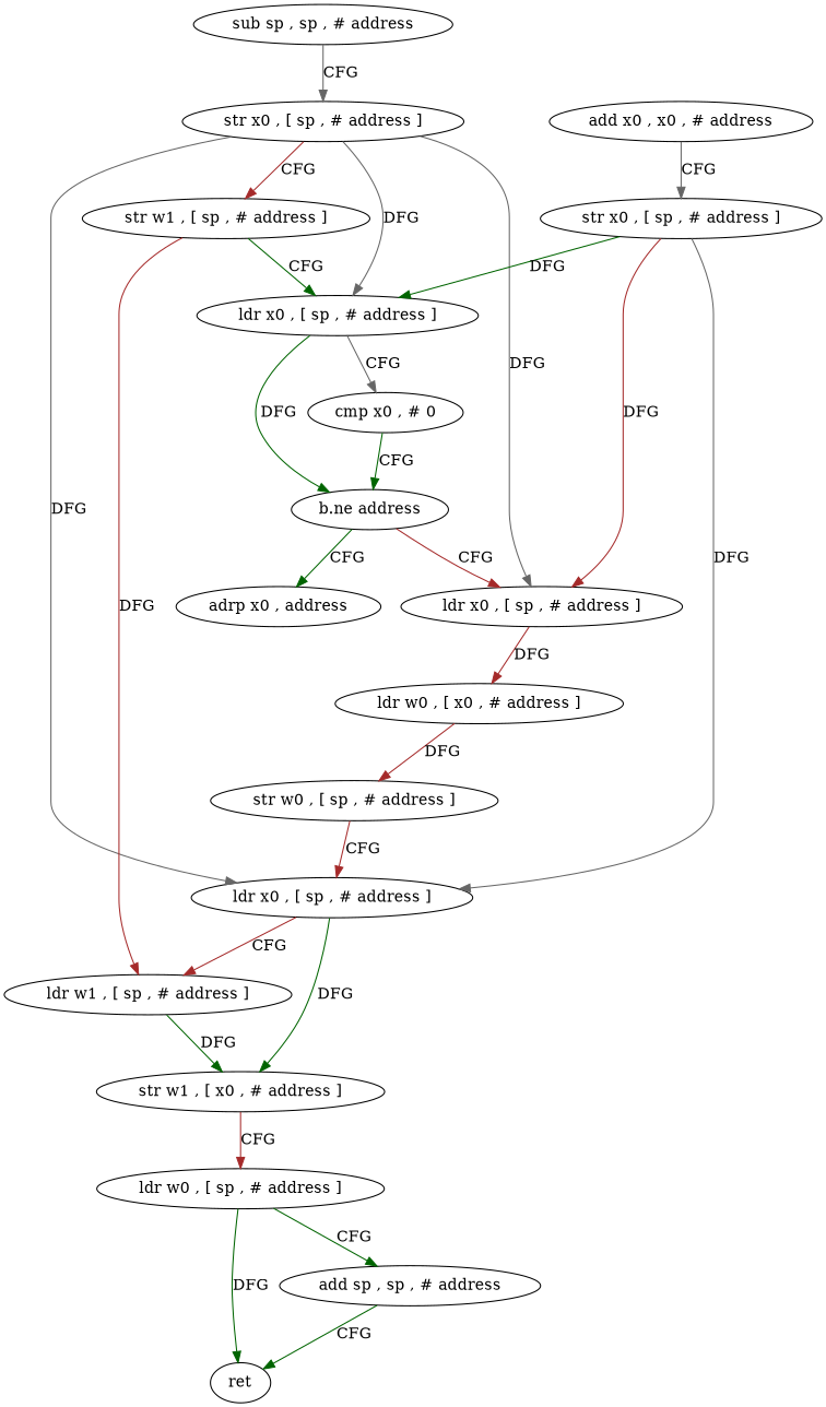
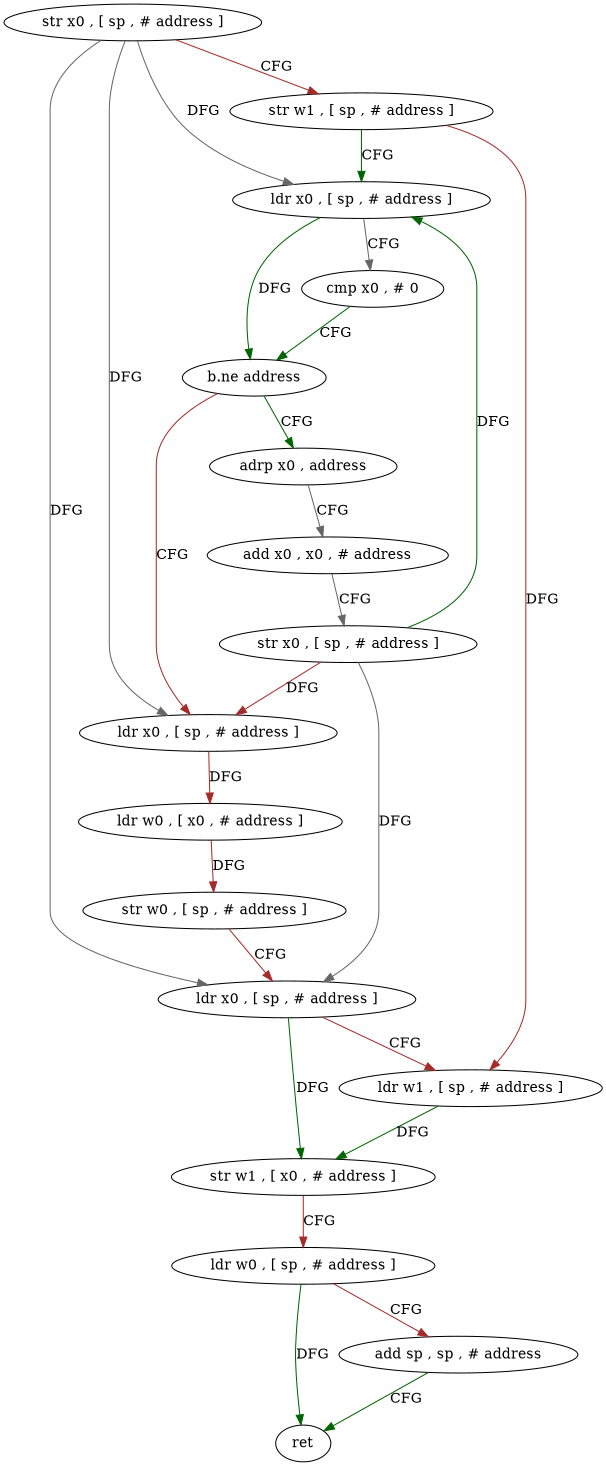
  digraph {
    edge [color=brown]
-   n1 [label="sub sp , sp , # address"]
    n2 [label="str x0 , [ sp , # address ]"]
    n3 [label="str w1 , [ sp , # address ]"]
    n4 [label="ldr x0 , [ sp , # address ]"]
    n5 [label="ldr x0 , [ sp , # address ]"]
    n6 [label="ldr x0 , [ sp , # address ]"]
    n7 [label="ldr w1 , [ sp , # address ]"]
    n8 [label="cmp x0 , # 0"]
    n9 [label="b.ne address"]
    n10 [label="ldr w0 , [ x0 , # address ]"]
    n11 [label="str w1 , [ x0 , # address ]"]
    n12 [label="adrp x0 , address"]
    n13 [label="add x0 , x0 , # address"]
    n14 [label="str w0 , [ sp , # address ]"]
    n15 [label="str x0 , [ sp , # address ]"]
    n16 [label="ldr w0 , [ sp , # address ]"]
    n17 [label="add sp , sp , # address"]
    n18 [label=ret]
-   n1 -> n2 [color=gray40 label=CFG]
    n2 -> n3 [label=CFG]
    n2 -> n4 [color=gray40 label=DFG]
    n2 -> n5 [color=gray40 label=DFG]
    n2 -> n6 [color=gray40 label=DFG]
    n3 -> n4 [color=darkgreen label=CFG]
    n3 -> n7 [label=DFG]
    n4 -> n8 [color=gray40 label=CFG]
    n4 -> n9 [color=darkgreen label=DFG]
    n5 -> n10 [label=DFG]
    n6 -> n7 [label=CFG]
    n6 -> n11 [color=darkgreen label=DFG]
    n7 -> n11 [color=darkgreen label=DFG]
    n8 -> n9 [color=darkgreen label=CFG]
    n9 -> n5 [label=CFG]
    n9 -> n12 [color=darkgreen label=CFG]
    n10 -> n14 [label=DFG]
    n11 -> n16 [label=CFG]
+   n12 -> n13 [color=gray40 label=CFG]
    n13 -> n15 [color=gray40 label=CFG]
    n14 -> n6 [label=CFG]
    n15 -> n4 [color=darkgreen label=DFG]
    n15 -> n5 [label=DFG]
    n15 -> n6 [color=gray40 label=DFG]
-   n16 -> n17 [color=darkgreen label=CFG]
+   n16 -> n17 [label=CFG]
    n16 -> n18 [color=darkgreen label=DFG]
    n17 -> n18 [color=darkgreen label=CFG]
  }
